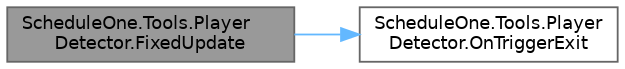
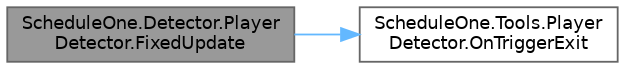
  digraph {
    rankdir=LR
    node [fontname=Helvetica fontsize=10 shape=box style=filled]
-   n1 [color=gray40 fillcolor=grey60 fontcolor=black height=0.2 label="ScheduleOne.Tools.Player\lDetector.FixedUpdate" width=0.4]
+   n1 [color=gray40 fillcolor=grey60 fontcolor=black height=0.2 label="ScheduleOne.Detector.Player\lDetector.FixedUpdate" width=0.4]
    n2 [color=grey40 fillcolor=white height=0.2 label="ScheduleOne.Tools.Player\lDetector.OnTriggerExit" width=0.4]
    n1 -> n2 [color=steelblue1 fontname=Helvetica fontsize=10 labelfontname=Helvetica labelfontsize=10 style=solid]
  }
